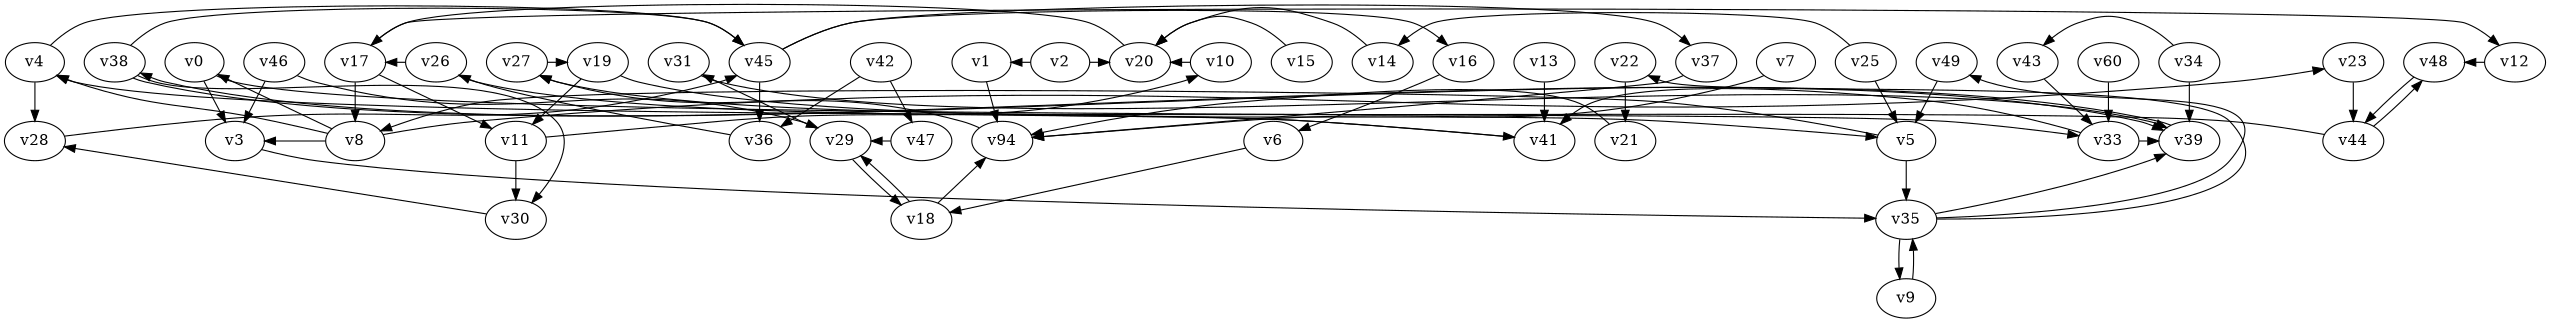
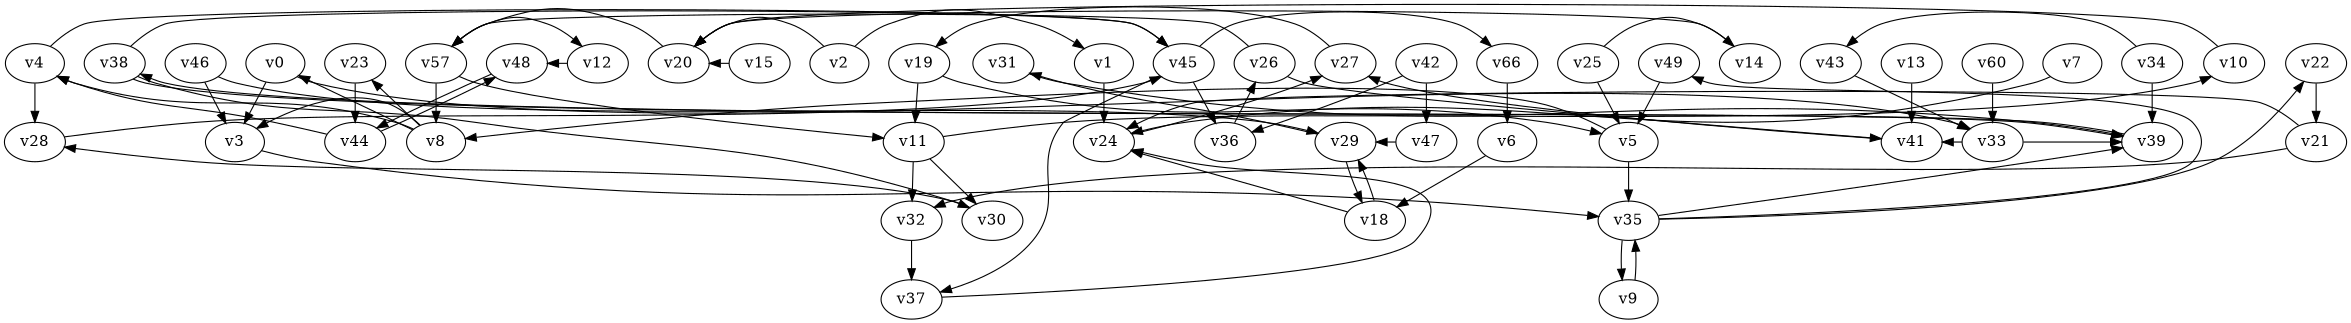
  digraph {
    node [player=0]
    v0
    v3
    v33
    v35
    v41 [player=1]
    v39 [player=1]
    v1 [player=1]
-   v24 [label=v94]
+   v24
    v27
    v2
    v20 [player=1]
-   v17 [player=1]
+   v17 [player=1 label=v57]
    v9
    v22
    v49
    v28 [player=1]
    v4
    v45
-   v16
+   v16 [label=v66]
    v37
    v36
    v5 [player=1]
    v8 [player=1]
    v23
    v6 [player=1]
    v18 [player=1]
    v29
    v7 [player=1]
    v44
    v10
    v11 [player=1]
    v30
+   v32 [player=1]
    v12 [player=1]
    v48
    v13 [player=1]
    v14
    v15 [player=1]
    v31
    v19
    v21 [player=1]
    v25 [player=1]
    v26 [player=1]
    v38
    v34
    v43
    n47 [label=v60]
    v42
    v47
    v46
    v0 -> v3
    v0 -> v33 [constraint="time == 13"]
    v3 -> v35 [constraint="time <= 20"]
    v33 -> v41 [constraint="time <= 21"]
    v33 -> v39 [constraint="time == 16"]
    v35 -> v39 [constraint="time == 8"]
    v35 -> v9
    v35 -> v22 [constraint="time % 4 == 3"]
    v35 -> v49 [constraint="time % 3 == 1"]
    v41 -> v27 [constraint="time % 6 == 5"]
    v39 -> v38 [constraint="time == 0"]
    v1 -> v24
    v24 -> v27 [constraint="(time >= 7) && (time <= 19)"]
    v27 -> v19 [constraint="time <= 7"]
    v2 -> v1 [constraint="time % 6 == 5"]
    v2 -> v20 [constraint="time == 16"]
    v20 -> v17 [constraint="time <= 23"]
    v17 -> v8
    v17 -> v11
    v17 -> v12 [constraint="time >= 1"]
    v9 -> v35
    v22 -> v21
    v49 -> v5
    v28 -> v45 [constraint="time >= 4"]
    v4 -> v28
    v4 -> v45 [constraint="time == 0"]
    v45 -> v16 [constraint="time >= 6"]
    v45 -> v37 [constraint="time == 11"]
    v45 -> v36
    v16 -> v6
    v37 -> v24 [constraint="time % 6 == 4"]
    v36 -> v26 [constraint="time % 4 == 1"]
    v5 -> v35
    v5 -> v8 [constraint="(time % 4 == 1) || (time % 3 == 1)"]
    v8 -> v0 [constraint="time >= 3"]
    v8 -> v3 [constraint="time <= 12"]
    v8 -> v4 [constraint="time >= 6"]
    v8 -> v23 [constraint="time == 0"]
    v23 -> v44
    v6 -> v18
    v18 -> v24 [constraint="time % 2 == 0"]
    v18 -> v29 [constraint="time >= 7"]
    v29 -> v18
    v29 -> v31 [constraint="time == 2"]
    v7 -> v24 [constraint="time >= 5"]
    v44 -> v4 [constraint="time == 11"]
    v44 -> v48 [constraint="(time % 4 == 0) || (time % 4 == 0)"]
    v10 -> v20 [constraint="time % 2 == 0"]
    v11 -> v10 [constraint="time % 5 == 1"]
    v11 -> v30
+   v11 -> v32
    v30 -> v28 [constraint="time % 2 == 1"]
+   v32 -> v37
    v12 -> v48 [constraint="time >= 9"]
    v48 -> v44 [constraint="time % 3 == 0"]
    v13 -> v41
    v14 -> v20 [constraint="time == 18"]
    v15 -> v20 [constraint="time >= 13"]
    v31 -> v39 [constraint="time >= 15"]
    v19 -> v5 [constraint="time % 2 == 1"]
    v19 -> v11
    v21 -> v24 [constraint="time == 2"]
+   v21 -> v32 [constraint="time == 3"]
    v25 -> v5
    v25 -> v14 [constraint="time <= 15"]
    v26 -> v41 [constraint="time == 11"]
    v26 -> v17 [constraint="(time % 2 == 0) || (time % 4 == 1)"]
    v38 -> v39 [constraint="time == 12"]
    v38 -> v45 [constraint="time % 3 == 1"]
    v38 -> v30 [constraint="time == 18"]
    v34 -> v39
    v34 -> v43 [constraint="time >= 11"]
    v43 -> v33 [constraint="(time >= 8) && (time <= 24)"]
    n47 -> v33
    v42 -> v36
    v42 -> v47
    v47 -> v29 [constraint="time <= 5"]
    v46 -> v3
    v46 -> v29 [constraint="time >= 10"]
  }
